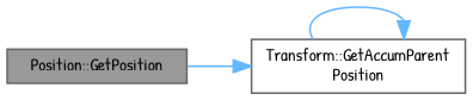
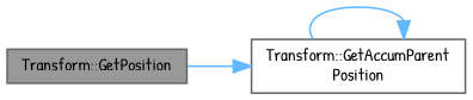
  digraph {
    rankdir=LR
    fontname="Patrick Hand"
    node [fontname="Patrick Hand" fontsize=10 shape=box style=filled]
    edge [color=steelblue1 fontname="Patrick Hand" fontsize=10 labelfontname=Helvetica labelfontsize=10 style=solid]
-   n1 [color=gray40 fillcolor=grey60 fontcolor=black height=0.2 label="Position::GetPosition" width=0.4]
+   n1 [color=gray40 fillcolor=grey60 fontcolor=black height=0.2 label="Transform::GetPosition" width=0.4]
    n2 [color=grey40 fillcolor=white height=0.2 label="Transform::GetAccumParent\lPosition" width=0.4]
    n1 -> n2
    n2 -> n2
  }
